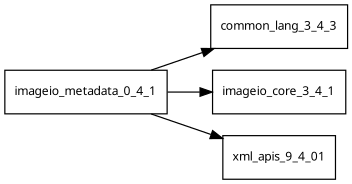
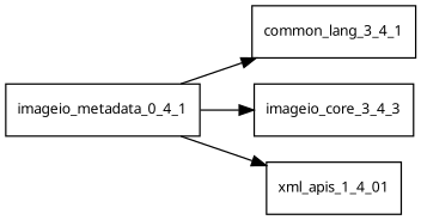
  digraph {
    fontname="Noto Sans"
    rankdir=LR
    node [fontname="Noto Sans" fontsize=10.0 shape=box]
    edge [fontname="Noto Sans"]
    n1 [label=imageio_metadata_0_4_1]
-   common_lang_3_4_1 [label=common_lang_3_4_3]
-   imageio_core_3_4_1
-   xml_apis_1_4_01 [label=xml_apis_9_4_01]
+   common_lang_3_4_1
+   imageio_core_3_4_1 [label=imageio_core_3_4_3]
+   xml_apis_1_4_01
    n1 -> common_lang_3_4_1
    n1 -> imageio_core_3_4_1
    n1 -> xml_apis_1_4_01
  }
